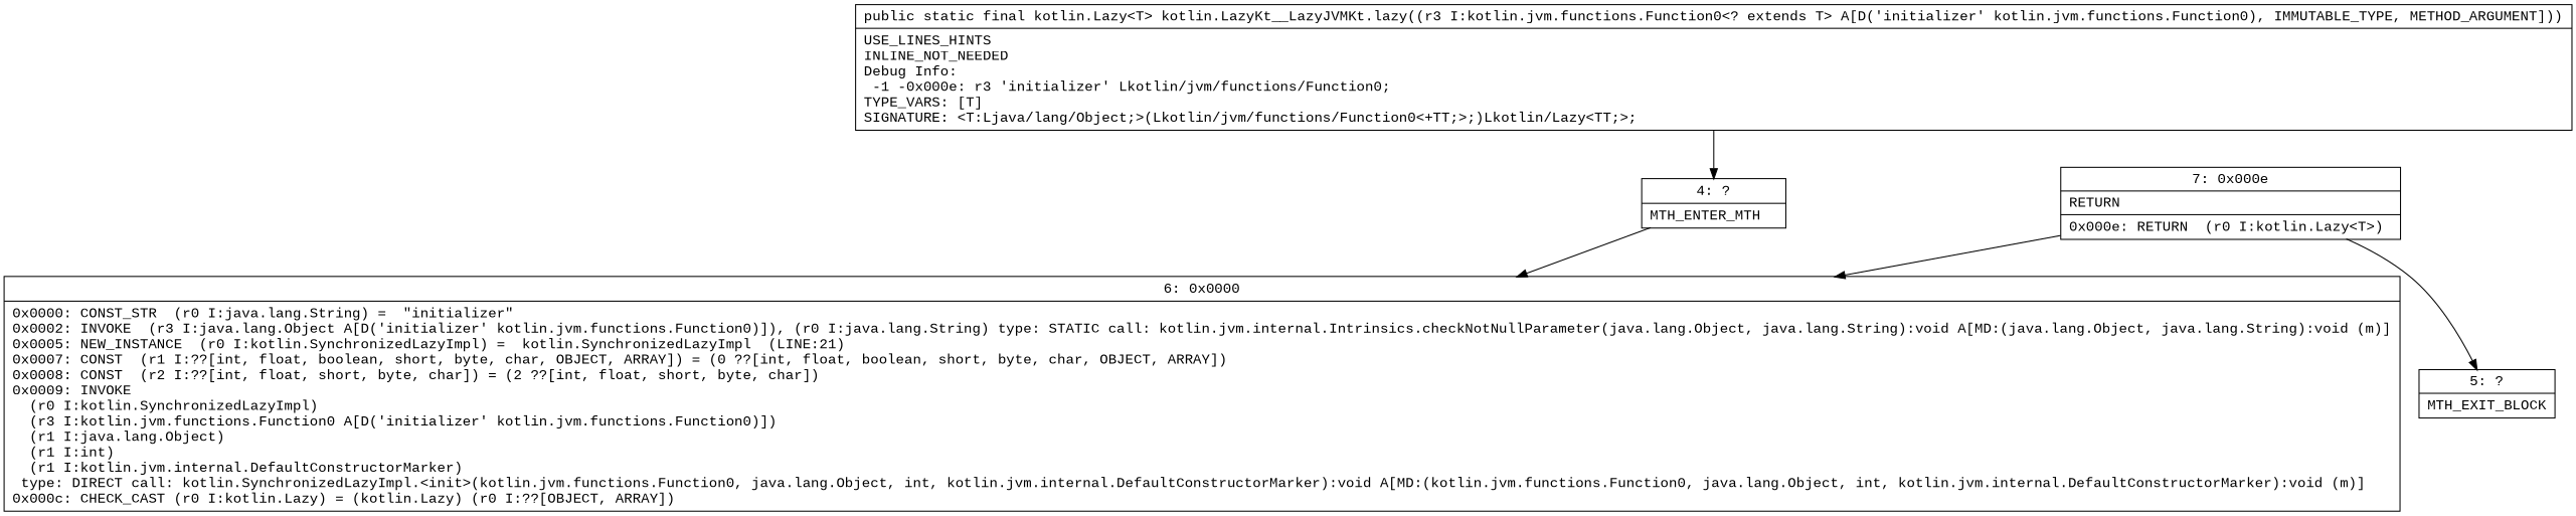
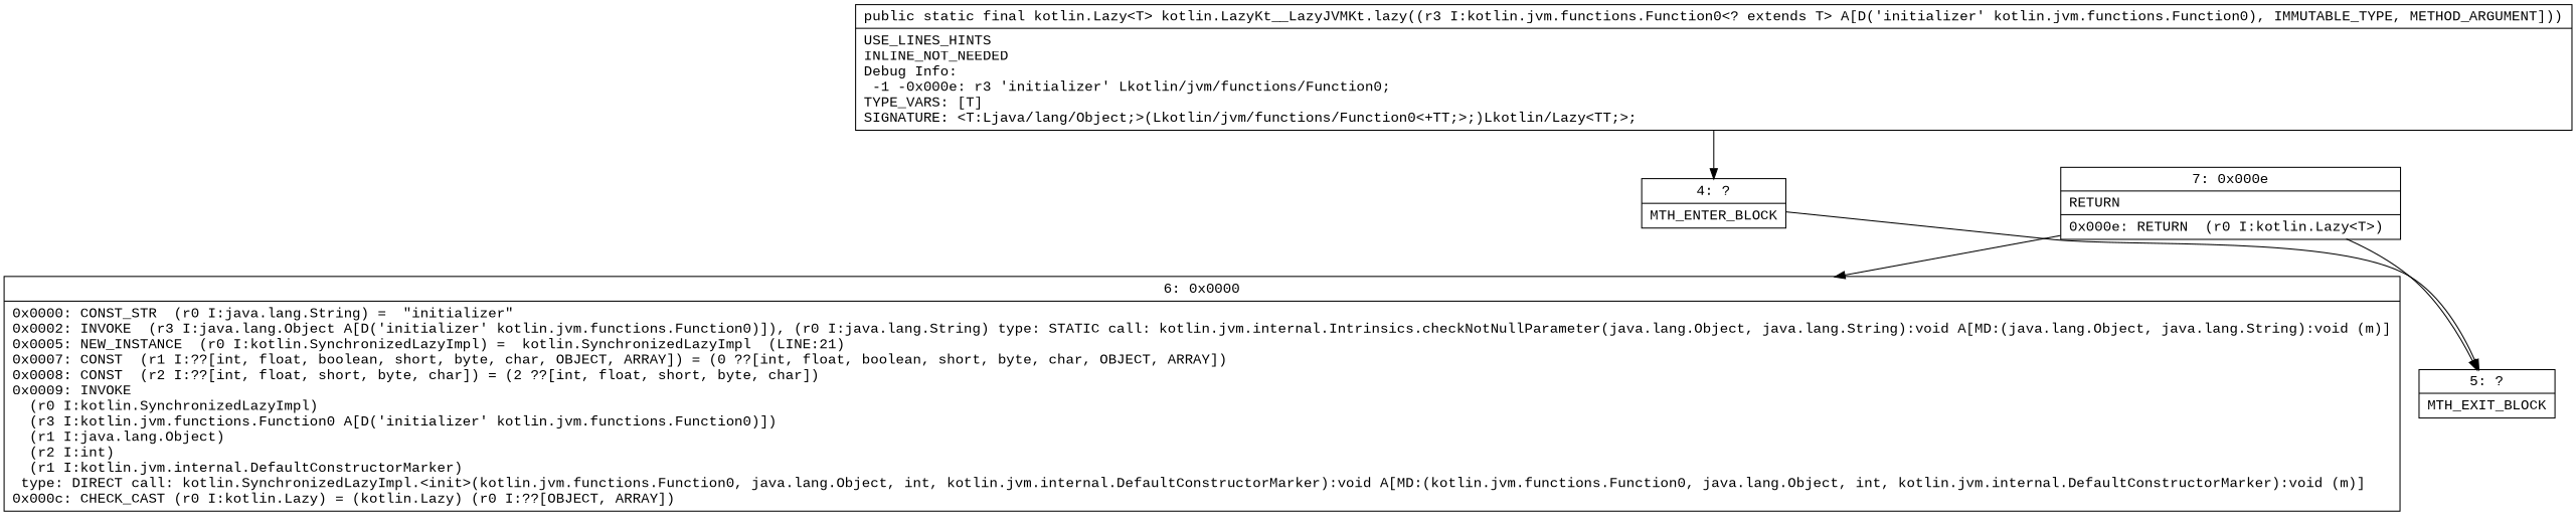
  digraph {
    fontname="Liberation Mono"
    node [fontname="Liberation Mono" shape=record]
    edge [fontname="Liberation Mono"]
-   n1 [label="{4\:\ ?|MTH_ENTER_MTH\l}"]
-   n2 [label="{6\:\ 0x0000|0x0000: CONST_STR  (r0 I:java.lang.String) =  \"initializer\" \l0x0002: INVOKE  (r3 I:java.lang.Object A[D('initializer' kotlin.jvm.functions.Function0)]), (r0 I:java.lang.String) type: STATIC call: kotlin.jvm.internal.Intrinsics.checkNotNullParameter(java.lang.Object, java.lang.String):void A[MD:(java.lang.Object, java.lang.String):void (m)]\l0x0005: NEW_INSTANCE  (r0 I:kotlin.SynchronizedLazyImpl) =  kotlin.SynchronizedLazyImpl  (LINE:21)\l0x0007: CONST  (r1 I:??[int, float, boolean, short, byte, char, OBJECT, ARRAY]) = (0 ??[int, float, boolean, short, byte, char, OBJECT, ARRAY]) \l0x0008: CONST  (r2 I:??[int, float, short, byte, char]) = (2 ??[int, float, short, byte, char]) \l0x0009: INVOKE  \l  (r0 I:kotlin.SynchronizedLazyImpl)\l  (r3 I:kotlin.jvm.functions.Function0 A[D('initializer' kotlin.jvm.functions.Function0)])\l  (r1 I:java.lang.Object)\l  (r1 I:int)\l  (r1 I:kotlin.jvm.internal.DefaultConstructorMarker)\l type: DIRECT call: kotlin.SynchronizedLazyImpl.\<init\>(kotlin.jvm.functions.Function0, java.lang.Object, int, kotlin.jvm.internal.DefaultConstructorMarker):void A[MD:(kotlin.jvm.functions.Function0, java.lang.Object, int, kotlin.jvm.internal.DefaultConstructorMarker):void (m)]\l0x000c: CHECK_CAST (r0 I:kotlin.Lazy) = (kotlin.Lazy) (r0 I:??[OBJECT, ARRAY]) \l}"]
+   n1 [label="{4\:\ ?|MTH_ENTER_BLOCK\l}"]
+   n2 [label="{6\:\ 0x0000|0x0000: CONST_STR  (r0 I:java.lang.String) =  \"initializer\" \l0x0002: INVOKE  (r3 I:java.lang.Object A[D('initializer' kotlin.jvm.functions.Function0)]), (r0 I:java.lang.String) type: STATIC call: kotlin.jvm.internal.Intrinsics.checkNotNullParameter(java.lang.Object, java.lang.String):void A[MD:(java.lang.Object, java.lang.String):void (m)]\l0x0005: NEW_INSTANCE  (r0 I:kotlin.SynchronizedLazyImpl) =  kotlin.SynchronizedLazyImpl  (LINE:21)\l0x0007: CONST  (r1 I:??[int, float, boolean, short, byte, char, OBJECT, ARRAY]) = (0 ??[int, float, boolean, short, byte, char, OBJECT, ARRAY]) \l0x0008: CONST  (r2 I:??[int, float, short, byte, char]) = (2 ??[int, float, short, byte, char]) \l0x0009: INVOKE  \l  (r0 I:kotlin.SynchronizedLazyImpl)\l  (r3 I:kotlin.jvm.functions.Function0 A[D('initializer' kotlin.jvm.functions.Function0)])\l  (r1 I:java.lang.Object)\l  (r2 I:int)\l  (r1 I:kotlin.jvm.internal.DefaultConstructorMarker)\l type: DIRECT call: kotlin.SynchronizedLazyImpl.\<init\>(kotlin.jvm.functions.Function0, java.lang.Object, int, kotlin.jvm.internal.DefaultConstructorMarker):void A[MD:(kotlin.jvm.functions.Function0, java.lang.Object, int, kotlin.jvm.internal.DefaultConstructorMarker):void (m)]\l0x000c: CHECK_CAST (r0 I:kotlin.Lazy) = (kotlin.Lazy) (r0 I:??[OBJECT, ARRAY]) \l}"]
    n3 [label="{7\:\ 0x000e|RETURN\l|0x000e: RETURN  (r0 I:kotlin.Lazy\<T\>) \l}"]
    n4 [label="{5\:\ ?|MTH_EXIT_BLOCK\l}"]
    n5 [label="{public static final kotlin.Lazy\<T\> kotlin.LazyKt__LazyJVMKt.lazy((r3 I:kotlin.jvm.functions.Function0\<? extends T\> A[D('initializer' kotlin.jvm.functions.Function0), IMMUTABLE_TYPE, METHOD_ARGUMENT]))  | USE_LINES_HINTS\lINLINE_NOT_NEEDED\lDebug Info:\l  \-1 \-0x000e: r3 'initializer' Lkotlin\/jvm\/functions\/Function0;\lTYPE_VARS: [T]\lSIGNATURE: \<T:Ljava\/lang\/Object;\>(Lkotlin\/jvm\/functions\/Function0\<+TT;\>;)Lkotlin\/Lazy\<TT;\>;\l}"]
-   n1 -> n2
+   n1 -> n4
    n3 -> n2
    n3 -> n4
    n5 -> n1
  }
